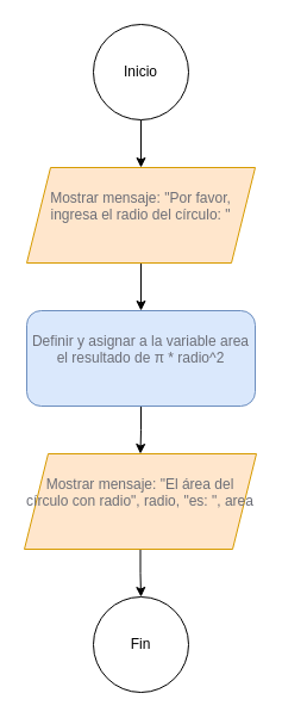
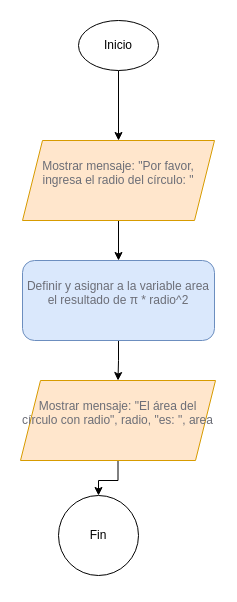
  <mxCell id="0" />
  <mxCell id="1" parent="0" />
  <mxCell id="2" value="" style="edgeStyle=orthogonalEdgeStyle;rounded=0;orthogonalLoop=1;jettySize=auto;html=1;" edge="1" parent="1" source="3" target="5"><mxGeometry relative="1" as="geometry" /></mxCell>
- <mxCell id="3" value="Inicio" style="ellipse;whiteSpace=wrap;html=1;aspect=fixed;" vertex="1" parent="1"><mxGeometry x="78" y="20" width="80" height="80" as="geometry" /></mxCell>
+ <mxCell id="3" value="Inicio" style="ellipse;whiteSpace=wrap;html=1;aspect=fixed;" vertex="1" parent="1"><mxGeometry x="78" y="20" width="80" height="50" as="geometry" /></mxCell>
  <mxCell id="4" value="" style="edgeStyle=orthogonalEdgeStyle;rounded=0;orthogonalLoop=1;jettySize=auto;html=1;" edge="1" parent="1" source="5" target="7"><mxGeometry relative="1" as="geometry" /></mxCell>
  <mxCell id="5" value="&#10;&lt;span style=&quot;background-color: transparent; color: rgb(108, 110, 119);&quot;&gt;Mostrar mensa&lt;span class=&quot;ql-cursor&quot;&gt;﻿&lt;/span&gt;je: &quot;Por favor, ingresa el radio del círculo: &quot;&lt;/span&gt;&#10;&#10;" style="shape=parallelogram;perimeter=parallelogramPerimeter;whiteSpace=wrap;html=1;fixedSize=1;fillColor=#ffe6cc;strokeColor=#d79b00;" vertex="1" parent="1"><mxGeometry x="22" y="140" width="192" height="80" as="geometry" /></mxCell>
  <mxCell id="6" value="" style="edgeStyle=orthogonalEdgeStyle;rounded=0;orthogonalLoop=1;jettySize=auto;html=1;" edge="1" parent="1" source="7" target="9"><mxGeometry relative="1" as="geometry" /></mxCell>
  <mxCell id="7" value="&#10;&lt;span style=&quot;background-color: transparent; color: rgb(108, 110, 119);&quot;&gt;Definir y asignar a la variable area el resultado de π * radio^2&lt;/span&gt;&#10;&#10;" style="whiteSpace=wrap;html=1;fillColor=#dae8fc;strokeColor=#6c8ebf;rounded=1;" vertex="1" parent="1"><mxGeometry x="22" y="260" width="192" height="80" as="geometry" /></mxCell>
  <mxCell id="8" value="" style="edgeStyle=orthogonalEdgeStyle;rounded=0;orthogonalLoop=1;jettySize=auto;html=1;" edge="1" parent="1" source="9" target="10"><mxGeometry relative="1" as="geometry" /></mxCell>
  <mxCell id="9" value="&#10;&lt;span style=&quot;background-color: transparent; color: rgb(108, 110, 119);&quot;&gt;Mostrar mensaje: &quot;El área del círculo con radio&quot;, radio, &quot;es: &quot;, area&lt;/span&gt;&#10;&#10;" style="shape=parallelogram;perimeter=parallelogramPerimeter;whiteSpace=wrap;html=1;fixedSize=1;fillColor=#ffe6cc;strokeColor=#d79b00;rounded=0;" vertex="1" parent="1"><mxGeometry x="20" y="380" width="195" height="80" as="geometry" /></mxCell>
- <mxCell id="10" value="Fin" style="ellipse;whiteSpace=wrap;html=1;rounded=0;" vertex="1" parent="1"><mxGeometry x="78" y="500" width="80" height="80" as="geometry" /></mxCell>
+ <mxCell id="10" value="Fin" style="ellipse;whiteSpace=wrap;html=1;rounded=0;" vertex="1" parent="1"><mxGeometry x="58" y="495" width="80" height="80" as="geometry" /></mxCell>
